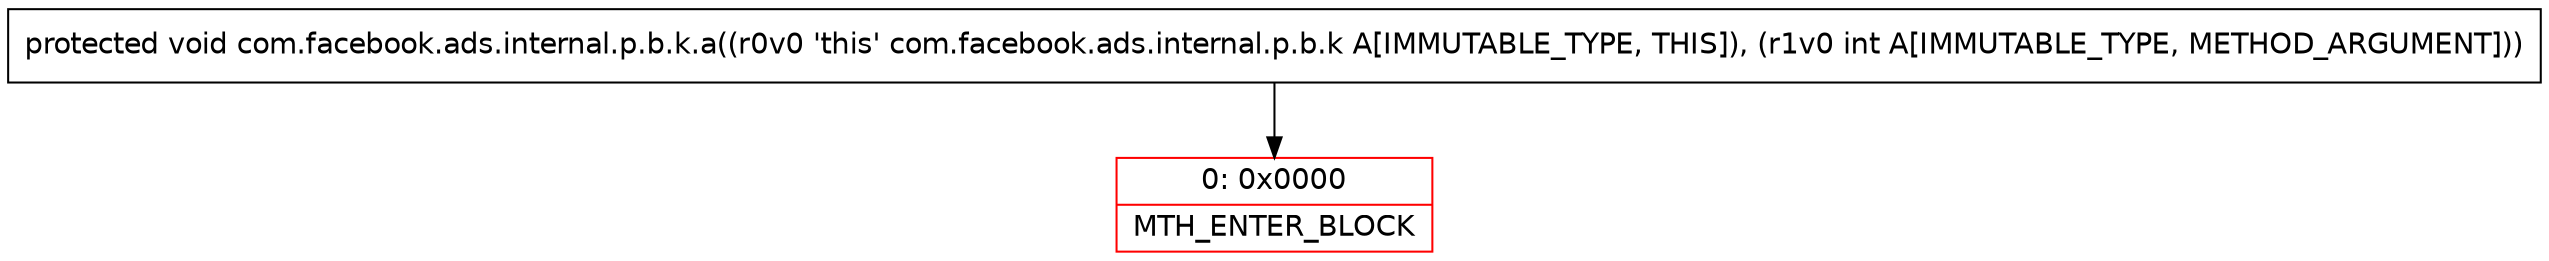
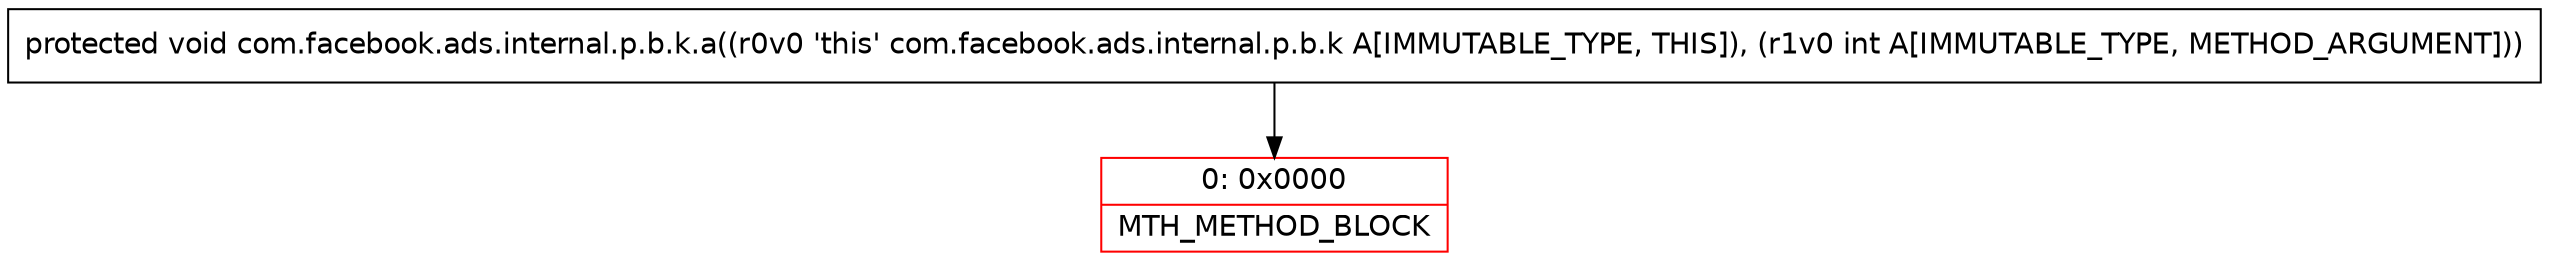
  digraph {
    fontname="DejaVu Sans"
    node [shape=record fontname="DejaVu Sans"]
-   n1 [color=red label="{0\:\ 0x0000|MTH_ENTER_BLOCK\l}"]
+   n1 [color=red label="{0\:\ 0x0000|MTH_METHOD_BLOCK\l}"]
    n2 [label="{protected void com.facebook.ads.internal.p.b.k.a((r0v0 'this' com.facebook.ads.internal.p.b.k A[IMMUTABLE_TYPE, THIS]), (r1v0 int A[IMMUTABLE_TYPE, METHOD_ARGUMENT])) }"]
    subgraph cluster_1 {
      label="R(0)"
    }
    n2 -> n1 [fontname="DejaVu Sans"]
  }
